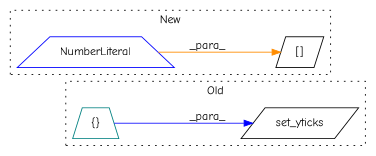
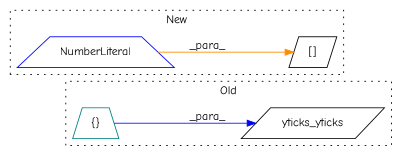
  digraph {
    rankdir=LR
    fontname="Comic Neue"
    node [shape=parallelogram color=black fontname="Comic Neue"]
    edge [fontname="Comic Neue"]
-   n1 [a=32 l="11,1" label=set_yticks s="785,807"]
+   n1 [a=32 l="11,1" label=yticks_yticks s="785,807"]
    n2 [a=4 l=2 label="{}" s=805 shape=trapezium color=teal]
    n3 [a=2 l="17,1" label="[]" s="1137,1155"]
    n4 [a=34 l=1 label=NumberLiteral s=1154 shape=trapezium color=blue]
    subgraph cluster_1 {
      label=Old
      style=dotted
      n1
      n2
    }
    subgraph cluster_2 {
      label=New
      style=dotted
      n3
      n4
    }
    n2 -> n1 [label=_para_ color=blue]
    n4 -> n3 [label=_para_ color=darkorange]
  }
